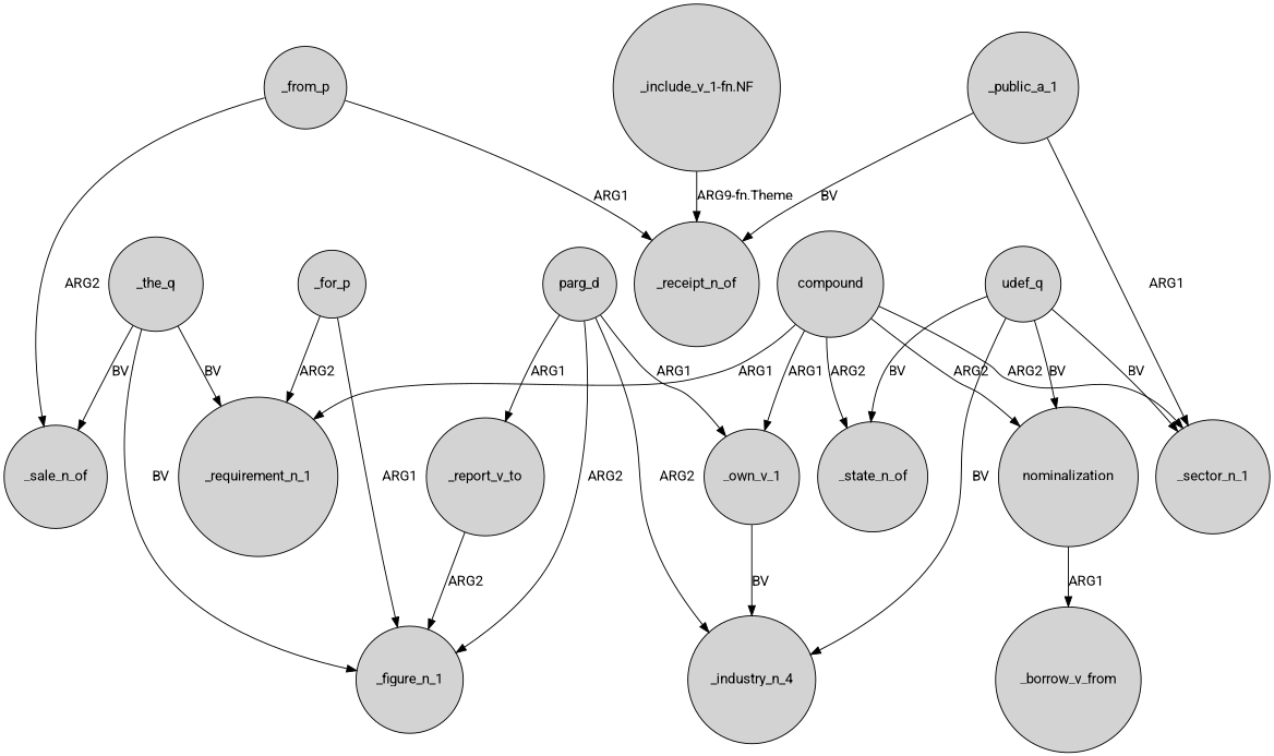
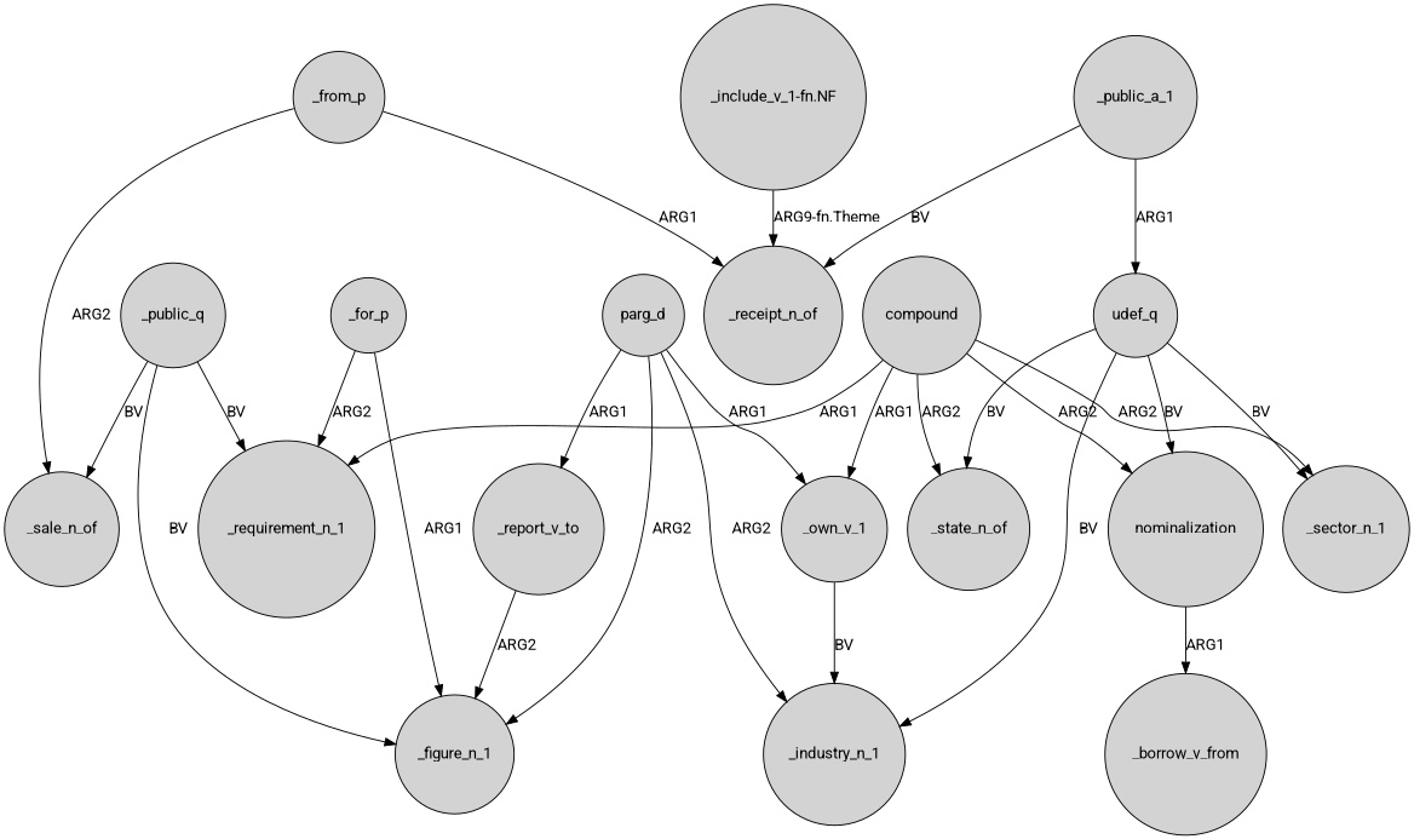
  digraph {
    fontname=Roboto
    node [fontname=Roboto shape=circle style=filled]
    edge [fontname=Roboto]
    parg_d
-   _industry_n_1 [label=_industry_n_4]
+   _industry_n_1
    _figure_n_1
    _own_v_1
    _report_v_to
    _for_p
    _requirement_n_1
    _from_p
    _receipt_n_of
    _sale_n_of
    udef_q
    _sector_n_1
    _state_n_of
    nominalization
    _borrow_v_from
    _public_a_1
    "_include_v_1-fn.NF"
    compound
-   _the_q
+   _the_q [label=_public_q]
    parg_d -> _industry_n_1 [label=ARG2]
    parg_d -> _figure_n_1 [label=ARG2]
    parg_d -> _own_v_1 [label=ARG1]
    parg_d -> _report_v_to [label=ARG1]
    _own_v_1 -> _industry_n_1 [label=BV]
    _report_v_to -> _figure_n_1 [label=ARG2]
    _for_p -> _figure_n_1 [label=ARG1]
    _for_p -> _requirement_n_1 [label=ARG2]
    _from_p -> _receipt_n_of [label=ARG1]
    _from_p -> _sale_n_of [label=ARG2]
    udef_q -> _industry_n_1 [label=BV]
    udef_q -> _sector_n_1 [label=BV]
    udef_q -> _state_n_of [label=BV]
    udef_q -> nominalization [label=BV]
    nominalization -> _borrow_v_from [label=ARG1]
    _public_a_1 -> _receipt_n_of [label=BV]
-   _public_a_1 -> _sector_n_1 [label=ARG1]
+   _public_a_1 -> udef_q [label=ARG1]
    "_include_v_1-fn.NF" -> _receipt_n_of [label="ARG9-fn.Theme"]
    compound -> _own_v_1 [label=ARG1]
    compound -> _requirement_n_1 [label=ARG1]
    compound -> _sector_n_1 [label=ARG2]
    compound -> _state_n_of [label=ARG2]
    compound -> nominalization [label=ARG2]
    _the_q -> _figure_n_1 [label=BV]
    _the_q -> _requirement_n_1 [label=BV]
    _the_q -> _sale_n_of [label=BV]
  }
